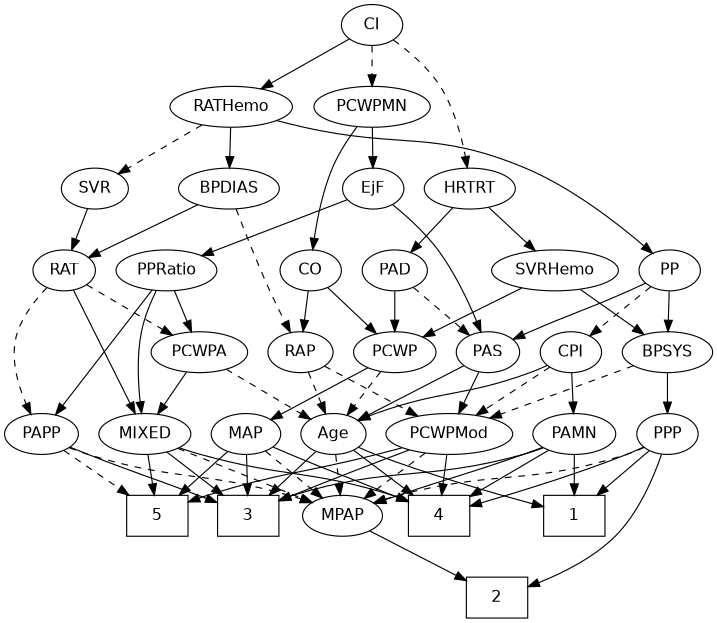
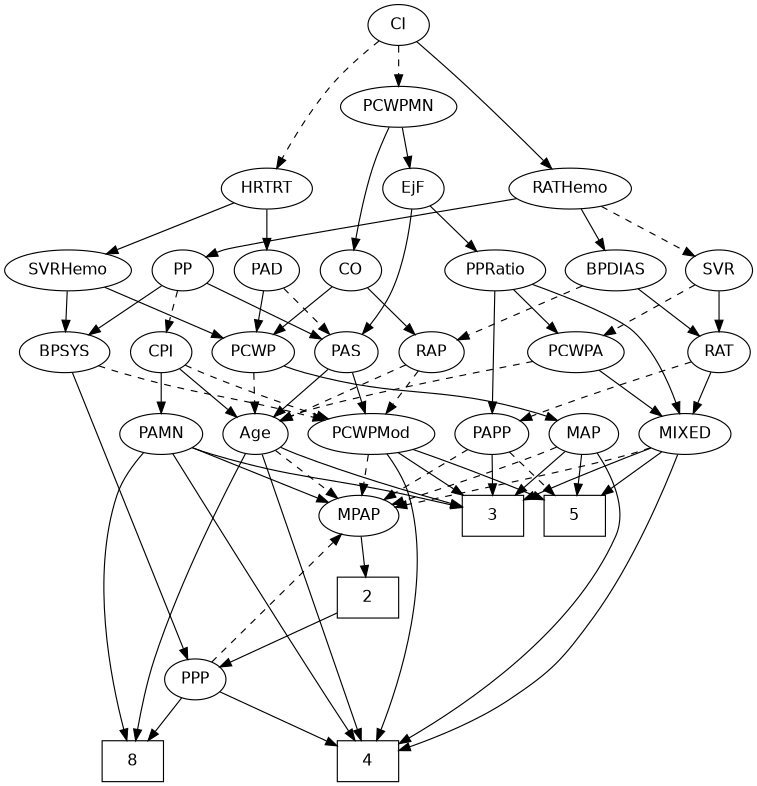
  strict digraph {
    fontname="DejaVu Sans"
    node [fontname="DejaVu Sans"]
    edge [fontname="DejaVu Sans" style=solid]
-   1 [height=0.5 shape=box width=0.75]
+   1 [height=0.5 shape=box width=0.75 label=8]
    2 [height=0.5 shape=box width=0.75]
    3 [height=0.5 shape=box width=0.75]
    4 [height=0.5 shape=box width=0.75]
    5 [height=0.5 shape=box width=0.75]
    Age [height=0.5 width=0.75]
    MPAP [height=0.5 width=0.97491]
    EjF [height=0.5 width=0.75]
    PAS [height=0.5 width=0.75]
    PPRatio [height=0.5 width=1.1013]
    PCWPMod [height=0.5 width=1.4443]
    MIXED [height=0.5 width=1.1193]
    PAPP [height=0.5 width=0.88464]
    PCWPA [height=0.5 width=1.1555]
    RAP [height=0.5 width=0.77632]
    BPSYS [height=0.5 width=1.0471]
    PPP [height=0.5 width=0.75]
    PAD [height=0.5 width=0.79437]
    PCWP [height=0.5 width=0.97491]
    MAP [height=0.5 width=0.84854]
    CO [height=0.5 width=0.75]
    PAMN [height=0.5 width=1.011]
    RATHemo [height=0.5 width=1.3721]
    SVR [height=0.5 width=0.77632]
    BPDIAS [height=0.5 width=1.1735]
    PP [height=0.5 width=0.75]
    RAT [height=0.5 width=0.75827]
    CPI [height=0.5 width=0.75]
    PCWPMN [height=0.5 width=1.3902]
    SVRHemo [height=0.5 width=1.3902]
    CI [height=0.5 width=0.75]
    HRTRT [height=0.5 width=1.1013]
    Age -> 1
    Age -> 3
    Age -> 4
    Age -> MPAP [style=dashed]
    MPAP -> 2
    EjF -> PAS
    EjF -> PPRatio
    PAS -> Age
    PAS -> PCWPMod
    PPRatio -> MIXED
    PPRatio -> PAPP
    PPRatio -> PCWPA
    PCWPMod -> 3
    PCWPMod -> 4
    PCWPMod -> 5
    PCWPMod -> MPAP [style=dashed]
    MIXED -> 3
    MIXED -> 4
    MIXED -> 5
    MIXED -> MPAP [style=dashed]
    PAPP -> 3
    PAPP -> 5 [style=dashed]
    PAPP -> MPAP [style=dashed]
    PCWPA -> Age [style=dashed]
    PCWPA -> MIXED
    RAP -> Age [style=dashed]
    RAP -> PCWPMod [style=dashed]
    BPSYS -> PCWPMod [style=dashed]
    BPSYS -> PPP
    PPP -> 1
-   PPP -> 2
+   2 -> PPP
    PPP -> 4
    PPP -> MPAP [style=dashed]
    PAD -> PAS [style=dashed]
    PAD -> PCWP
    PCWP -> Age [style=dashed]
    PCWP -> MAP
    MAP -> 3
    MAP -> 4
    MAP -> 5
    MAP -> MPAP [style=dashed]
    CO -> RAP
    CO -> PCWP
    PAMN -> 1
    PAMN -> 3
    PAMN -> 4
    PAMN -> MPAP
    RATHemo -> SVR [style=dashed]
    RATHemo -> BPDIAS
    RATHemo -> PP
-   RAT -> PCWPA [style=dashed]
+   SVR -> PCWPA [style=dashed]
    SVR -> RAT
    BPDIAS -> RAP [style=dashed]
    BPDIAS -> RAT
    PP -> PAS
    PP -> BPSYS
    PP -> CPI [style=dashed]
    RAT -> MIXED
    RAT -> PAPP [style=dashed]
    CPI -> Age
    CPI -> PCWPMod [style=dashed]
    CPI -> PAMN
    PCWPMN -> EjF
    PCWPMN -> CO
    SVRHemo -> BPSYS
    SVRHemo -> PCWP
    CI -> RATHemo
    CI -> PCWPMN [style=dashed]
    CI -> HRTRT [style=dashed]
    HRTRT -> PAD
    HRTRT -> SVRHemo
  }
